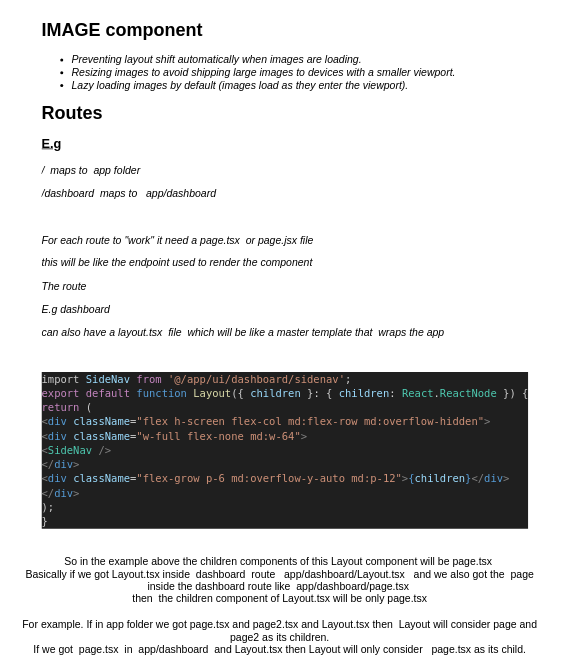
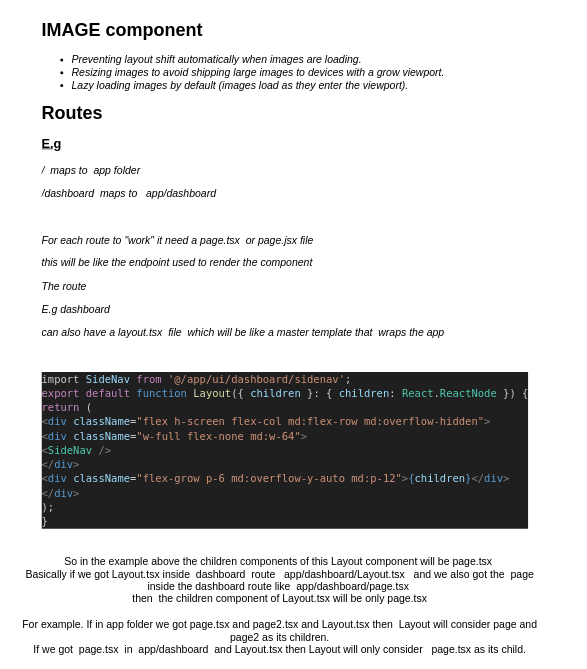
  <mxCell id="0" />
  <mxCell id="1" parent="0" />
- <mxCell id="2" value="&lt;h1&gt;IMAGE component&lt;br&gt;&lt;/h1&gt;&lt;ul style=&quot;font-size: 14px;&quot;&gt;&lt;li&gt;&lt;i&gt;Preventing layout shift automatically when images are loading.&lt;/i&gt;&lt;/li&gt;&lt;li&gt;&lt;i&gt;Resizing images to avoid shipping large images to devices with a smaller viewport.&lt;/i&gt;&lt;/li&gt;&lt;li&gt;&lt;i&gt;Lazy loading images by default (images load as they enter the viewport).&lt;/i&gt;&lt;/li&gt;&lt;/ul&gt;&lt;p&gt;&lt;/p&gt;" style="text;html=1;strokeColor=none;fillColor=none;spacing=5;spacingTop=-20;whiteSpace=wrap;overflow=hidden;rounded=0;" vertex="1" parent="1"><mxGeometry x="50" y="20" width="600" height="120" as="geometry" /></mxCell>
+ <mxCell id="2" value="&lt;h1&gt;IMAGE component&lt;br&gt;&lt;/h1&gt;&lt;ul style=&quot;font-size: 14px;&quot;&gt;&lt;li&gt;&lt;i&gt;Preventing layout shift automatically when images are loading.&lt;/i&gt;&lt;/li&gt;&lt;li&gt;&lt;i&gt;Resizing images to avoid shipping large images to devices with a grow viewport.&lt;/i&gt;&lt;/li&gt;&lt;li&gt;&lt;i&gt;Lazy loading images by default (images load as they enter the viewport).&lt;/i&gt;&lt;/li&gt;&lt;/ul&gt;&lt;p&gt;&lt;/p&gt;" style="text;html=1;strokeColor=none;fillColor=none;spacing=5;spacingTop=-20;whiteSpace=wrap;overflow=hidden;rounded=0;" vertex="1" parent="1"><mxGeometry x="50" y="20" width="600" height="120" as="geometry" /></mxCell>
  <mxCell id="3" value="&lt;h1&gt;Routes&lt;/h1&gt;&lt;p style=&quot;font-size: 17px;&quot;&gt;&lt;b&gt;&lt;font style=&quot;font-size: 17px;&quot;&gt;&lt;u&gt;E.g &lt;i&gt;&lt;br&gt;&lt;/i&gt;&lt;/u&gt;&lt;/font&gt;&lt;/b&gt;&lt;/p&gt;&lt;p style=&quot;font-size: 14px;&quot;&gt;&lt;i&gt;&lt;font style=&quot;font-size: 14px;&quot;&gt;/&amp;nbsp; maps to&amp;nbsp; app folder&amp;nbsp;&amp;nbsp;&amp;nbsp;&amp;nbsp;&amp;nbsp;&lt;/font&gt;&lt;/i&gt;&lt;/p&gt;&lt;p style=&quot;font-size: 14px;&quot;&gt;&lt;i&gt;&lt;font style=&quot;font-size: 14px;&quot;&gt;/dashboard&amp;nbsp; maps to&amp;nbsp;&amp;nbsp; app/dashboard&lt;/font&gt;&lt;/i&gt;&lt;/p&gt;&lt;p style=&quot;font-size: 14px;&quot;&gt;&lt;i&gt;&lt;font style=&quot;font-size: 14px;&quot;&gt;&lt;br&gt;&lt;/font&gt;&lt;/i&gt;&lt;/p&gt;&lt;p style=&quot;font-size: 14px;&quot;&gt;&lt;i&gt;&lt;font style=&quot;font-size: 14px;&quot;&gt;For each route to &quot;work&quot; it need a page.tsx&amp;nbsp; or page.jsx file&lt;/font&gt;&lt;/i&gt;&lt;/p&gt;&lt;p style=&quot;font-size: 14px;&quot;&gt;&lt;i&gt;&lt;font style=&quot;font-size: 14px;&quot;&gt;this will be like the endpoint used to render the component&amp;nbsp; &lt;br&gt;&lt;/font&gt;&lt;/i&gt;&lt;/p&gt;&lt;p style=&quot;font-size: 14px;&quot;&gt;&lt;i&gt;&lt;font style=&quot;font-size: 14px;&quot;&gt;The route &lt;br&gt;&lt;/font&gt;&lt;/i&gt;&lt;/p&gt;&lt;p style=&quot;font-size: 14px;&quot;&gt;&lt;i&gt;&lt;font style=&quot;font-size: 14px;&quot;&gt;E.g dashboard&amp;nbsp; &lt;br&gt;&lt;/font&gt;&lt;/i&gt;&lt;/p&gt;&lt;p style=&quot;font-size: 14px;&quot;&gt;&lt;i&gt;&lt;font style=&quot;font-size: 14px;&quot;&gt;can also have a layout.tsx&amp;nbsp; file&amp;nbsp; which will be like a master template that&amp;nbsp; wraps the app&lt;/font&gt;&lt;/i&gt;&lt;/p&gt;&lt;p style=&quot;font-size: 14px;&quot;&gt;&lt;i&gt;&lt;font style=&quot;font-size: 14px;&quot;&gt;&lt;br&gt;&lt;/font&gt;&lt;/i&gt;&lt;/p&gt;&lt;div style=&quot;color: rgb(204, 204, 204); background-color: rgb(31, 31, 31); font-family: &amp;quot;Droid Sans Mono&amp;quot;, &amp;quot;monospace&amp;quot;, monospace; font-weight: normal; font-size: 14px; line-height: 19px;&quot;&gt;&lt;div&gt;import&lt;span style=&quot;color: #cccccc;&quot;&gt; &lt;/span&gt;&lt;span style=&quot;color: #9cdcfe;&quot;&gt;SideNav&lt;/span&gt;&lt;span style=&quot;color: #cccccc;&quot;&gt; &lt;/span&gt;&lt;span style=&quot;color: #c586c0;&quot;&gt;from&lt;/span&gt;&lt;span style=&quot;color: #cccccc;&quot;&gt; &lt;/span&gt;&lt;span style=&quot;color: #ce9178;&quot;&gt;'@/app/ui/dashboard/sidenav'&lt;/span&gt;&lt;span style=&quot;color: #cccccc;&quot;&gt;;&lt;/span&gt;&lt;/div&gt;&lt;div&gt;&lt;span style=&quot;color: #cccccc;&quot;&gt; &lt;/span&gt;&lt;/div&gt;&lt;div&gt;&lt;span style=&quot;color: #c586c0;&quot;&gt;export&lt;/span&gt;&lt;span style=&quot;color: #cccccc;&quot;&gt; &lt;/span&gt;&lt;span style=&quot;color: #c586c0;&quot;&gt;default&lt;/span&gt;&lt;span style=&quot;color: #cccccc;&quot;&gt; &lt;/span&gt;&lt;span style=&quot;color: #569cd6;&quot;&gt;function&lt;/span&gt;&lt;span style=&quot;color: #cccccc;&quot;&gt; &lt;/span&gt;&lt;span style=&quot;color: #dcdcaa;&quot;&gt;Layout&lt;/span&gt;&lt;span style=&quot;color: #cccccc;&quot;&gt;({ &lt;/span&gt;&lt;span style=&quot;color: #9cdcfe;&quot;&gt;children&lt;/span&gt;&lt;span style=&quot;color: #cccccc;&quot;&gt; }&lt;/span&gt;&lt;span style=&quot;color: #d4d4d4;&quot;&gt;:&lt;/span&gt;&lt;span style=&quot;color: #cccccc;&quot;&gt; { &lt;/span&gt;&lt;span style=&quot;color: #9cdcfe;&quot;&gt;children&lt;/span&gt;&lt;span style=&quot;color: #d4d4d4;&quot;&gt;:&lt;/span&gt;&lt;span style=&quot;color: #cccccc;&quot;&gt; &lt;/span&gt;&lt;span style=&quot;color: #4ec9b0;&quot;&gt;React&lt;/span&gt;&lt;span style=&quot;color: #cccccc;&quot;&gt;.&lt;/span&gt;&lt;span style=&quot;color: #4ec9b0;&quot;&gt;ReactNode&lt;/span&gt;&lt;span style=&quot;color: #cccccc;&quot;&gt; }) {&lt;/span&gt;&lt;/div&gt;&lt;div&gt;&lt;span style=&quot;color: #cccccc;&quot;&gt;  &lt;/span&gt;&lt;span style=&quot;color: #c586c0;&quot;&gt;return&lt;/span&gt;&lt;span style=&quot;color: #cccccc;&quot;&gt; (&lt;/span&gt;&lt;/div&gt;&lt;div&gt;&lt;span style=&quot;color: #cccccc;&quot;&gt;    &lt;/span&gt;&lt;span style=&quot;color: #808080;&quot;&gt;&amp;lt;&lt;/span&gt;&lt;span style=&quot;color: #569cd6;&quot;&gt;div&lt;/span&gt;&lt;span style=&quot;color: #cccccc;&quot;&gt; &lt;/span&gt;&lt;span style=&quot;color: #9cdcfe;&quot;&gt;className&lt;/span&gt;&lt;span style=&quot;color: #d4d4d4;&quot;&gt;=&lt;/span&gt;&lt;span style=&quot;color: #ce9178;&quot;&gt;&quot;flex h-screen flex-col md:flex-row md:overflow-hidden&quot;&lt;/span&gt;&lt;span style=&quot;color: #808080;&quot;&gt;&amp;gt;&lt;/span&gt;&lt;/div&gt;&lt;div&gt;&lt;span style=&quot;color: #cccccc;&quot;&gt;      &lt;/span&gt;&lt;span style=&quot;color: #808080;&quot;&gt;&amp;lt;&lt;/span&gt;&lt;span style=&quot;color: #569cd6;&quot;&gt;div&lt;/span&gt;&lt;span style=&quot;color: #cccccc;&quot;&gt; &lt;/span&gt;&lt;span style=&quot;color: #9cdcfe;&quot;&gt;className&lt;/span&gt;&lt;span style=&quot;color: #d4d4d4;&quot;&gt;=&lt;/span&gt;&lt;span style=&quot;color: #ce9178;&quot;&gt;&quot;w-full flex-none md:w-64&quot;&lt;/span&gt;&lt;span style=&quot;color: #808080;&quot;&gt;&amp;gt;&lt;/span&gt;&lt;/div&gt;&lt;div&gt;&lt;span style=&quot;color: #cccccc;&quot;&gt;        &lt;/span&gt;&lt;span style=&quot;color: #808080;&quot;&gt;&amp;lt;&lt;/span&gt;&lt;span style=&quot;color: #4ec9b0;&quot;&gt;SideNav&lt;/span&gt;&lt;span style=&quot;color: #cccccc;&quot;&gt; &lt;/span&gt;&lt;span style=&quot;color: #808080;&quot;&gt;/&amp;gt;&lt;/span&gt;&lt;/div&gt;&lt;div&gt;&lt;span style=&quot;color: #cccccc;&quot;&gt;      &lt;/span&gt;&lt;span style=&quot;color: #808080;&quot;&gt;&amp;lt;/&lt;/span&gt;&lt;span style=&quot;color: #569cd6;&quot;&gt;div&lt;/span&gt;&lt;span style=&quot;color: #808080;&quot;&gt;&amp;gt;&lt;/span&gt;&lt;/div&gt;&lt;div&gt;&lt;span style=&quot;color: #cccccc;&quot;&gt;      &lt;/span&gt;&lt;span style=&quot;color: #808080;&quot;&gt;&amp;lt;&lt;/span&gt;&lt;span style=&quot;color: #569cd6;&quot;&gt;div&lt;/span&gt;&lt;span style=&quot;color: #cccccc;&quot;&gt; &lt;/span&gt;&lt;span style=&quot;color: #9cdcfe;&quot;&gt;className&lt;/span&gt;&lt;span style=&quot;color: #d4d4d4;&quot;&gt;=&lt;/span&gt;&lt;span style=&quot;color: #ce9178;&quot;&gt;&quot;flex-grow p-6 md:overflow-y-auto md:p-12&quot;&lt;/span&gt;&lt;span style=&quot;color: #808080;&quot;&gt;&amp;gt;&lt;/span&gt;&lt;span style=&quot;color: #569cd6;&quot;&gt;{&lt;/span&gt;&lt;span style=&quot;color: #9cdcfe;&quot;&gt;children&lt;/span&gt;&lt;span style=&quot;color: #569cd6;&quot;&gt;}&lt;/span&gt;&lt;span style=&quot;color: #808080;&quot;&gt;&amp;lt;/&lt;/span&gt;&lt;span style=&quot;color: #569cd6;&quot;&gt;div&lt;/span&gt;&lt;span style=&quot;color: #808080;&quot;&gt;&amp;gt;&lt;/span&gt;&lt;/div&gt;&lt;div&gt;&lt;span style=&quot;color: #cccccc;&quot;&gt;    &lt;/span&gt;&lt;span style=&quot;color: #808080;&quot;&gt;&amp;lt;/&lt;/span&gt;&lt;span style=&quot;color: #569cd6;&quot;&gt;div&lt;/span&gt;&lt;span style=&quot;color: #808080;&quot;&gt;&amp;gt;&lt;/span&gt;&lt;/div&gt;&lt;div&gt;&lt;span style=&quot;color: #cccccc;&quot;&gt;  );&lt;/span&gt;&lt;/div&gt;&lt;div&gt;&lt;span style=&quot;color: #cccccc;&quot;&gt;}&lt;/span&gt;&lt;/div&gt;&lt;/div&gt;&lt;p style=&quot;font-size: 14px;&quot;&gt;&lt;i&gt;&lt;font style=&quot;font-size: 14px;&quot;&gt;&amp;nbsp;&lt;/font&gt;&lt;/i&gt;&lt;/p&gt;" style="text;html=1;strokeColor=none;fillColor=none;spacing=5;spacingTop=-20;whiteSpace=wrap;overflow=hidden;rounded=0;" vertex="1" parent="1"><mxGeometry x="50" y="130" width="710" height="630" as="geometry" /></mxCell>
  <mxCell id="4" value="&lt;div style=&quot;font-size: 14px;&quot;&gt;&lt;font style=&quot;font-size: 14px;&quot;&gt;So in the example above the children components of this Layout component will be page.tsx&amp;nbsp;&lt;/font&gt;&lt;/div&gt;&lt;div style=&quot;font-size: 14px;&quot;&gt;&lt;font style=&quot;font-size: 14px;&quot;&gt;Basically if we got Layout.tsx inside&amp;nbsp; dashboard&amp;nbsp; route&amp;nbsp;&amp;nbsp; app/dashboard/Layout.tsx&amp;nbsp;&amp;nbsp; and we also got the&amp;nbsp; page inside the dashboard route like&amp;nbsp; app/dashboard/page.tsx&amp;nbsp; &lt;br&gt;&lt;/font&gt;&lt;/div&gt;&lt;div style=&quot;font-size: 14px;&quot;&gt;&lt;font style=&quot;font-size: 14px;&quot;&gt;then&amp;nbsp; the children component of Layout.tsx will be only page.tsx &lt;br&gt;&lt;/font&gt;&lt;/div&gt;&lt;div style=&quot;font-size: 14px;&quot;&gt;&lt;font style=&quot;font-size: 14px;&quot;&gt;&lt;br&gt;&lt;/font&gt;&lt;/div&gt;&lt;div style=&quot;font-size: 14px;&quot;&gt;&lt;font style=&quot;font-size: 14px;&quot;&gt;For example. If in app folder we got page.tsx and page2.tsx and Layout.tsx then&amp;nbsp; Layout will consider page and page2 as its children.&lt;/font&gt;&lt;/div&gt;&lt;div style=&quot;font-size: 14px;&quot;&gt;&lt;font style=&quot;font-size: 14px;&quot;&gt;If we got&amp;nbsp; page.tsx&amp;nbsp; in&amp;nbsp; app/dashboard&amp;nbsp; and Layout.tsx then Layout will only consider&amp;nbsp;&amp;nbsp; page.tsx as its child. &lt;br&gt;&lt;/font&gt;&lt;/div&gt;&lt;div style=&quot;font-size: 14px;&quot;&gt;&lt;font style=&quot;font-size: 14px;&quot;&gt;&lt;br&gt;&lt;/font&gt;&lt;/div&gt;" style="text;html=1;strokeColor=none;fillColor=none;align=center;verticalAlign=middle;whiteSpace=wrap;rounded=0;" vertex="1" parent="1"><mxGeometry x="20" y="760" width="705" height="110" as="geometry" /></mxCell>
